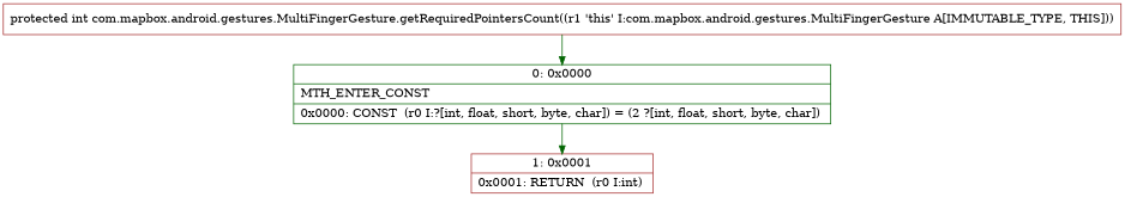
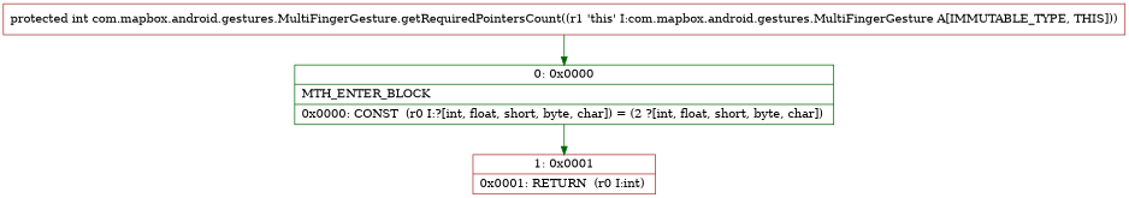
  digraph {
    node [shape=record color=brown]
    edge [color=darkgreen]
-   n1 [label="{0\:\ 0x0000|MTH_ENTER_CONST\l|0x0000: CONST  (r0 I:?[int, float, short, byte, char]) = (2 ?[int, float, short, byte, char]) \l}" color=darkgreen]
+   n1 [label="{0\:\ 0x0000|MTH_ENTER_BLOCK\l|0x0000: CONST  (r0 I:?[int, float, short, byte, char]) = (2 ?[int, float, short, byte, char]) \l}" color=darkgreen]
    n2 [label="{1\:\ 0x0001|0x0001: RETURN  (r0 I:int) \l}"]
    n3 [label="{protected int com.mapbox.android.gestures.MultiFingerGesture.getRequiredPointersCount((r1 'this' I:com.mapbox.android.gestures.MultiFingerGesture A[IMMUTABLE_TYPE, THIS])) }"]
    n1 -> n2
    n3 -> n1
  }
